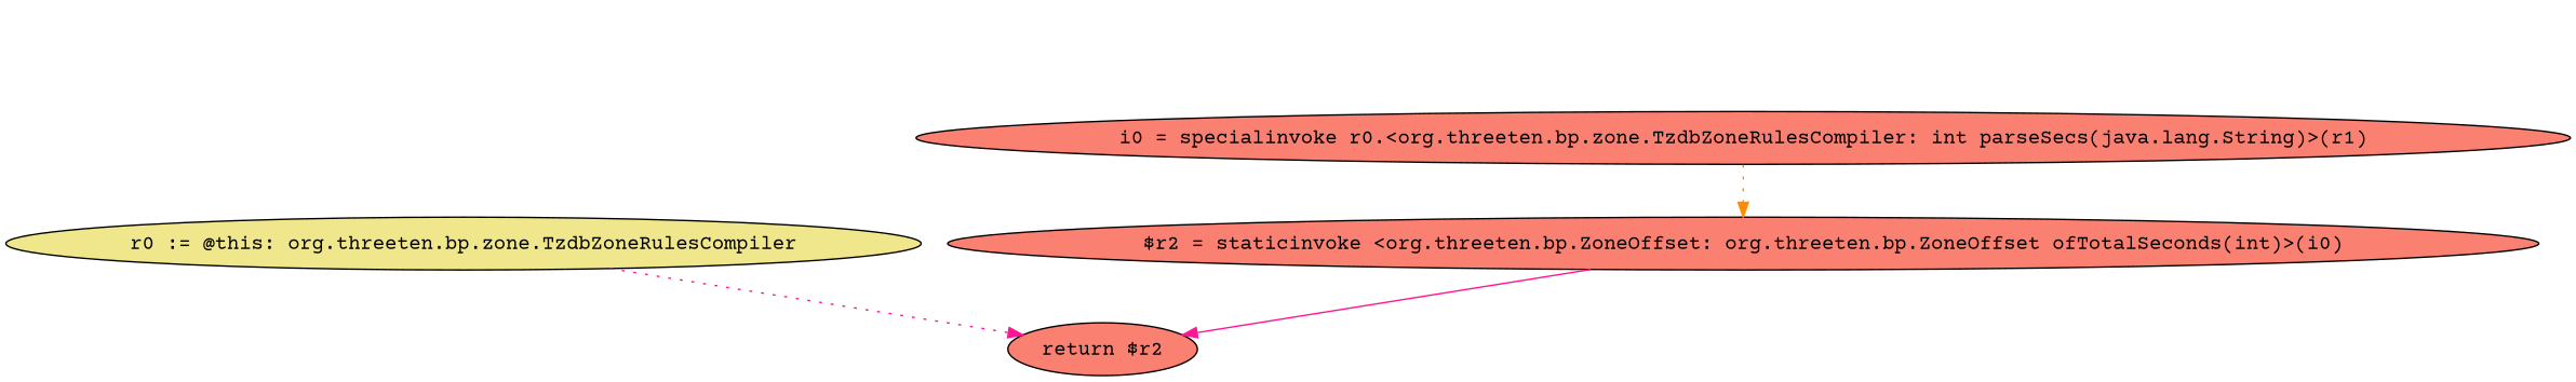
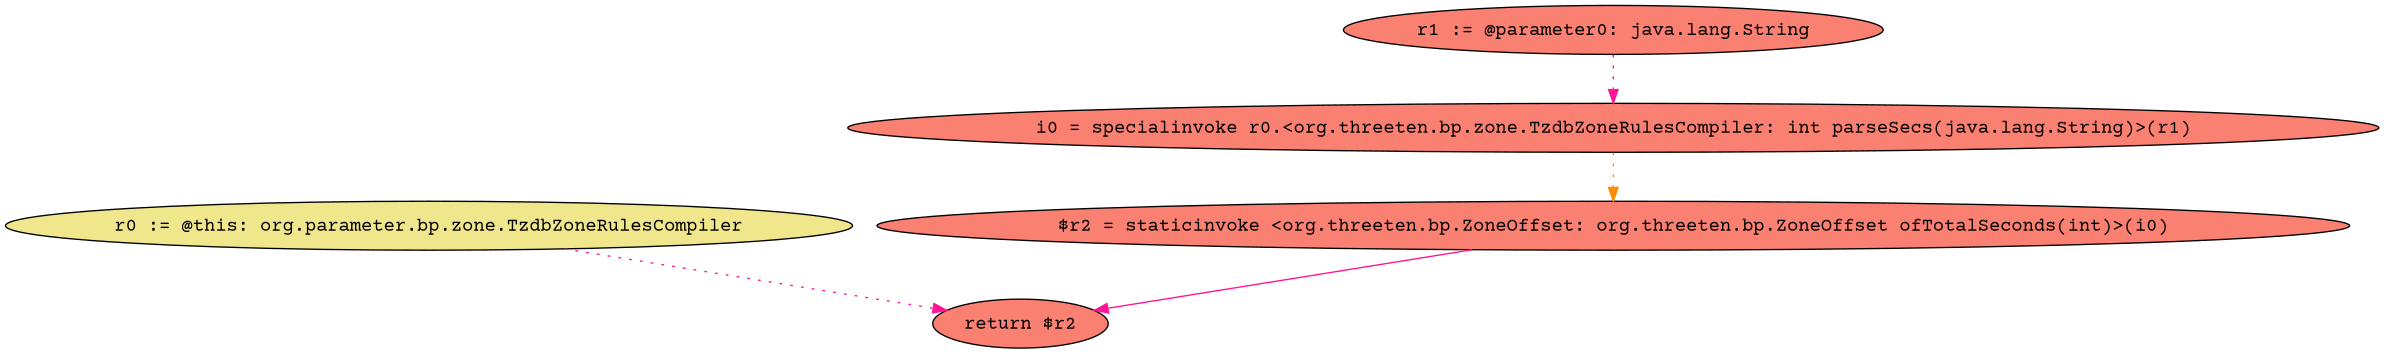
  digraph {
    fontname="Courier Prime"
    node [fillcolor=salmon fontname="Courier Prime" style=filled]
    edge [color=deeppink fontname="Courier Prime" style=dotted]
-   "r0 := @this: org.threeten.bp.zone.TzdbZoneRulesCompiler" [fillcolor=khaki]
+   "r0 := @this: org.threeten.bp.zone.TzdbZoneRulesCompiler" [fillcolor=khaki label="r0 := @this: org.parameter.bp.zone.TzdbZoneRulesCompiler"]
    "return $r2"
+   "r1 := @parameter0: java.lang.String"
    "i0 = specialinvoke r0.<org.threeten.bp.zone.TzdbZoneRulesCompiler: int parseSecs(java.lang.String)>(r1)"
    "$r2 = staticinvoke <org.threeten.bp.ZoneOffset: org.threeten.bp.ZoneOffset ofTotalSeconds(int)>(i0)"
    "r0 := @this: org.threeten.bp.zone.TzdbZoneRulesCompiler" -> "return $r2"
+   "r1 := @parameter0: java.lang.String" -> "i0 = specialinvoke r0.<org.threeten.bp.zone.TzdbZoneRulesCompiler: int parseSecs(java.lang.String)>(r1)"
    "i0 = specialinvoke r0.<org.threeten.bp.zone.TzdbZoneRulesCompiler: int parseSecs(java.lang.String)>(r1)" -> "$r2 = staticinvoke <org.threeten.bp.ZoneOffset: org.threeten.bp.ZoneOffset ofTotalSeconds(int)>(i0)" [color=darkorange]
    "$r2 = staticinvoke <org.threeten.bp.ZoneOffset: org.threeten.bp.ZoneOffset ofTotalSeconds(int)>(i0)" -> "return $r2" [style=solid]
  }
